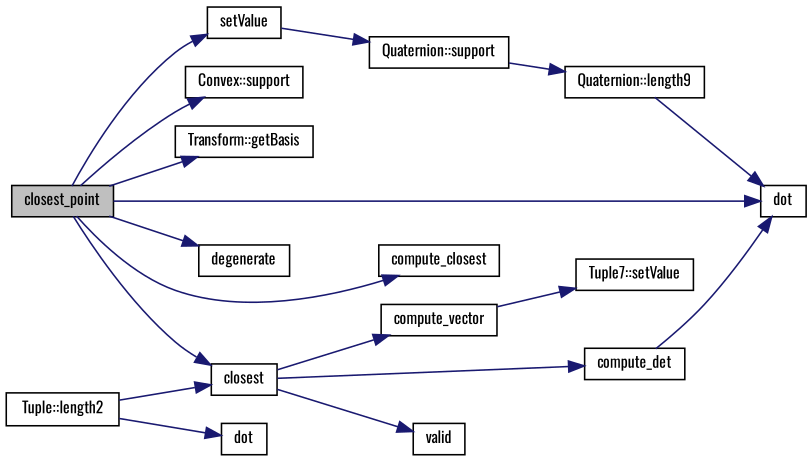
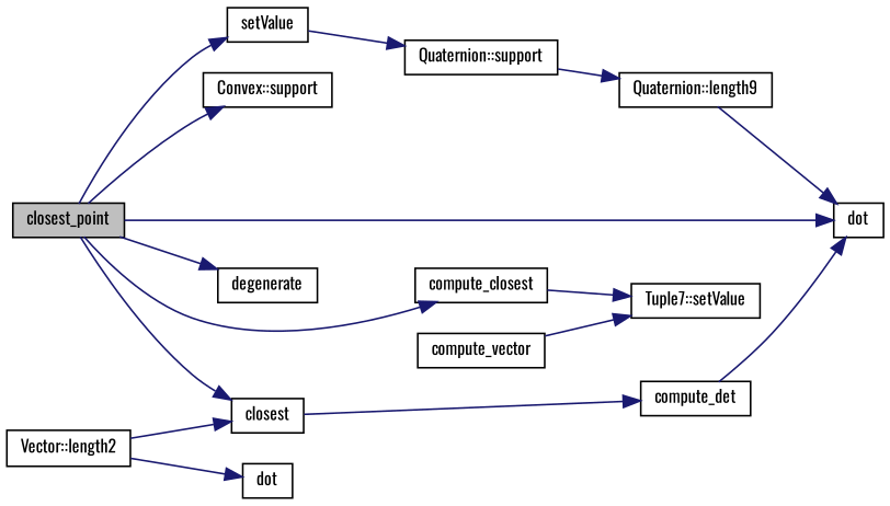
  digraph {
    fontname=Oswald
    rankdir=LR
    node [color=black fillcolor=white fontname=Oswald fontsize=10 shape=record style=filled]
    edge [color=midnightblue fontname=Oswald fontsize=10 labelfontname=Helvetica labelfontsize=10 style=solid]
    n1 [fillcolor=grey75 fontcolor=black height=0.2 label=closest_point width=0.4]
    n2 [height=0.2 label="Convex::support" width=0.4]
-   n3 [height=0.2 label="Transform::getBasis" width=0.4]
    n4 [height=0.2 label=dot width=0.4]
    n5 [height=0.2 label=degenerate width=0.4]
    n6 [height=0.2 label=closest width=0.4]
    n7 [height=0.2 label=setValue width=0.4]
    n8 [height=0.2 label=compute_closest width=0.4]
    n9 [height=0.2 label=compute_det width=0.4]
-   n10 [height=0.2 label=valid width=0.4]
    n11 [height=0.2 label=compute_vector width=0.4]
    n12 [height=0.2 label="Quaternion::support" width=0.4]
    n13 [height=0.2 label="Tuple7::setValue" width=0.4]
-   n14 [height=0.2 label="Tuple::length2" width=0.4]
+   n14 [height=0.2 label="Vector::length2" width=0.4]
    n15 [height=0.2 label=dot width=0.4]
    n16 [height=0.2 label="Quaternion::length9" width=0.4]
    n1 -> n2
-   n1 -> n3
    n1 -> n4
    n1 -> n5
    n1 -> n6
    n1 -> n7
    n1 -> n8
    n6 -> n9
-   n6 -> n10
-   n6 -> n11
    n7 -> n12
+   n8 -> n13
    n9 -> n4
    n11 -> n13
    n12 -> n16
    n14 -> n6
    n14 -> n15
    n16 -> n4
  }
